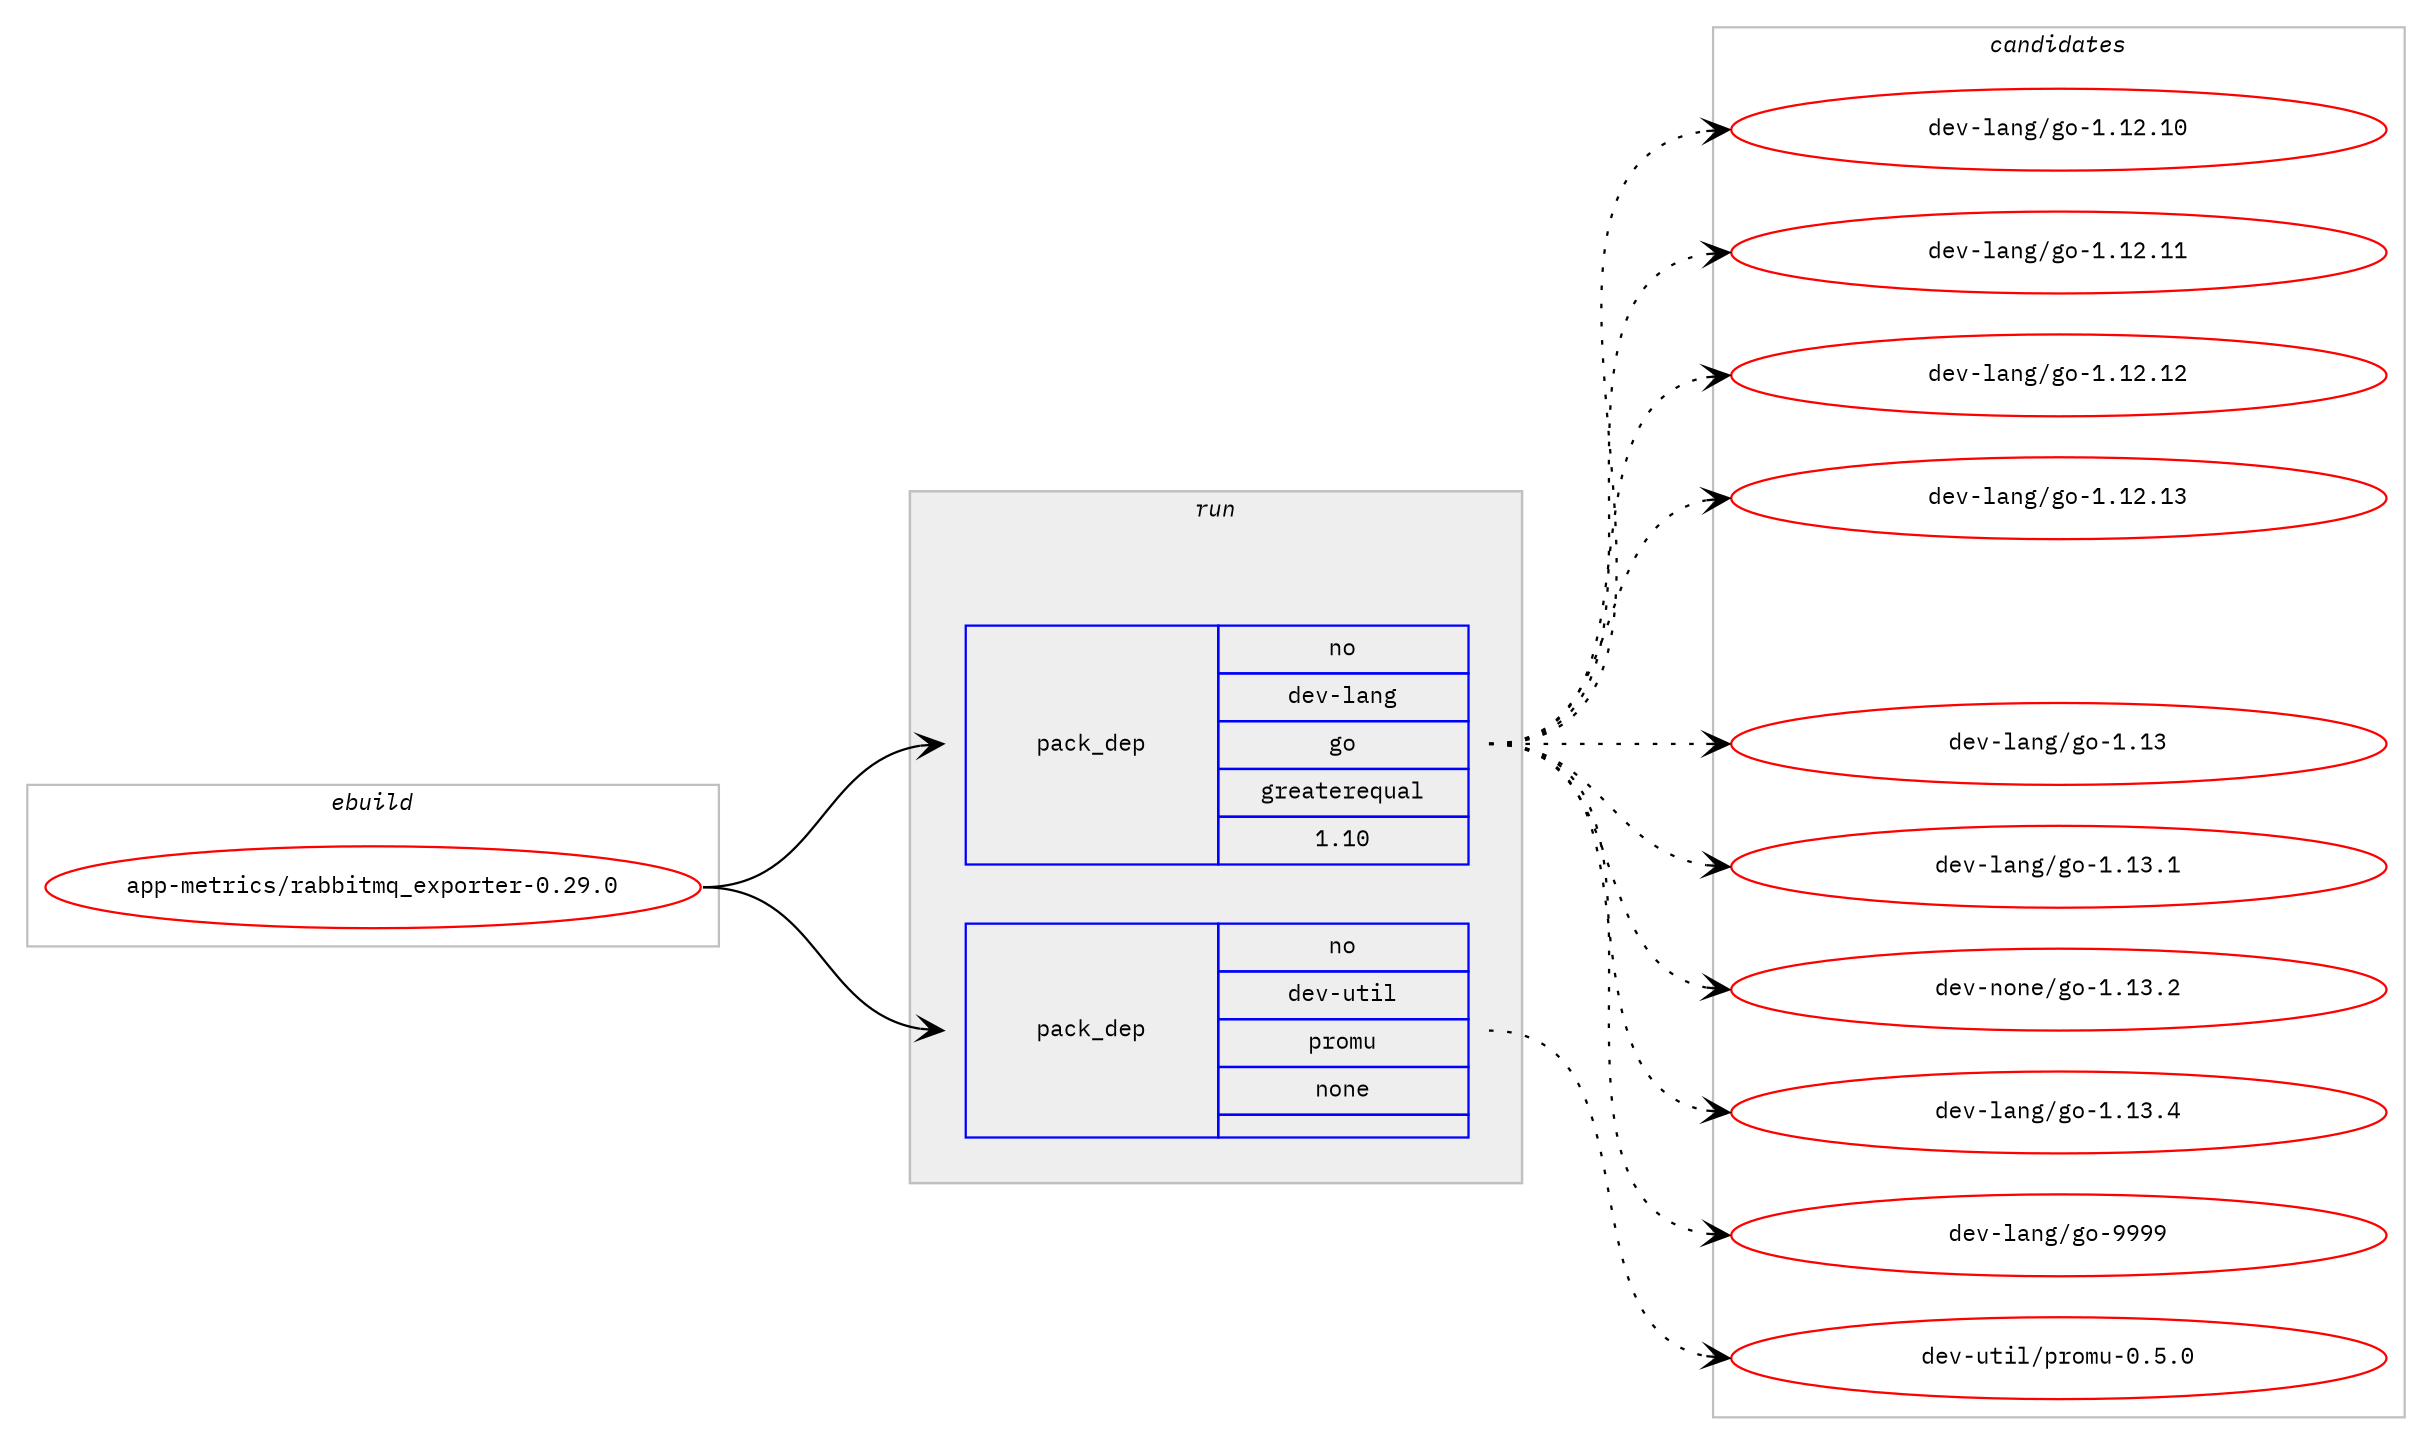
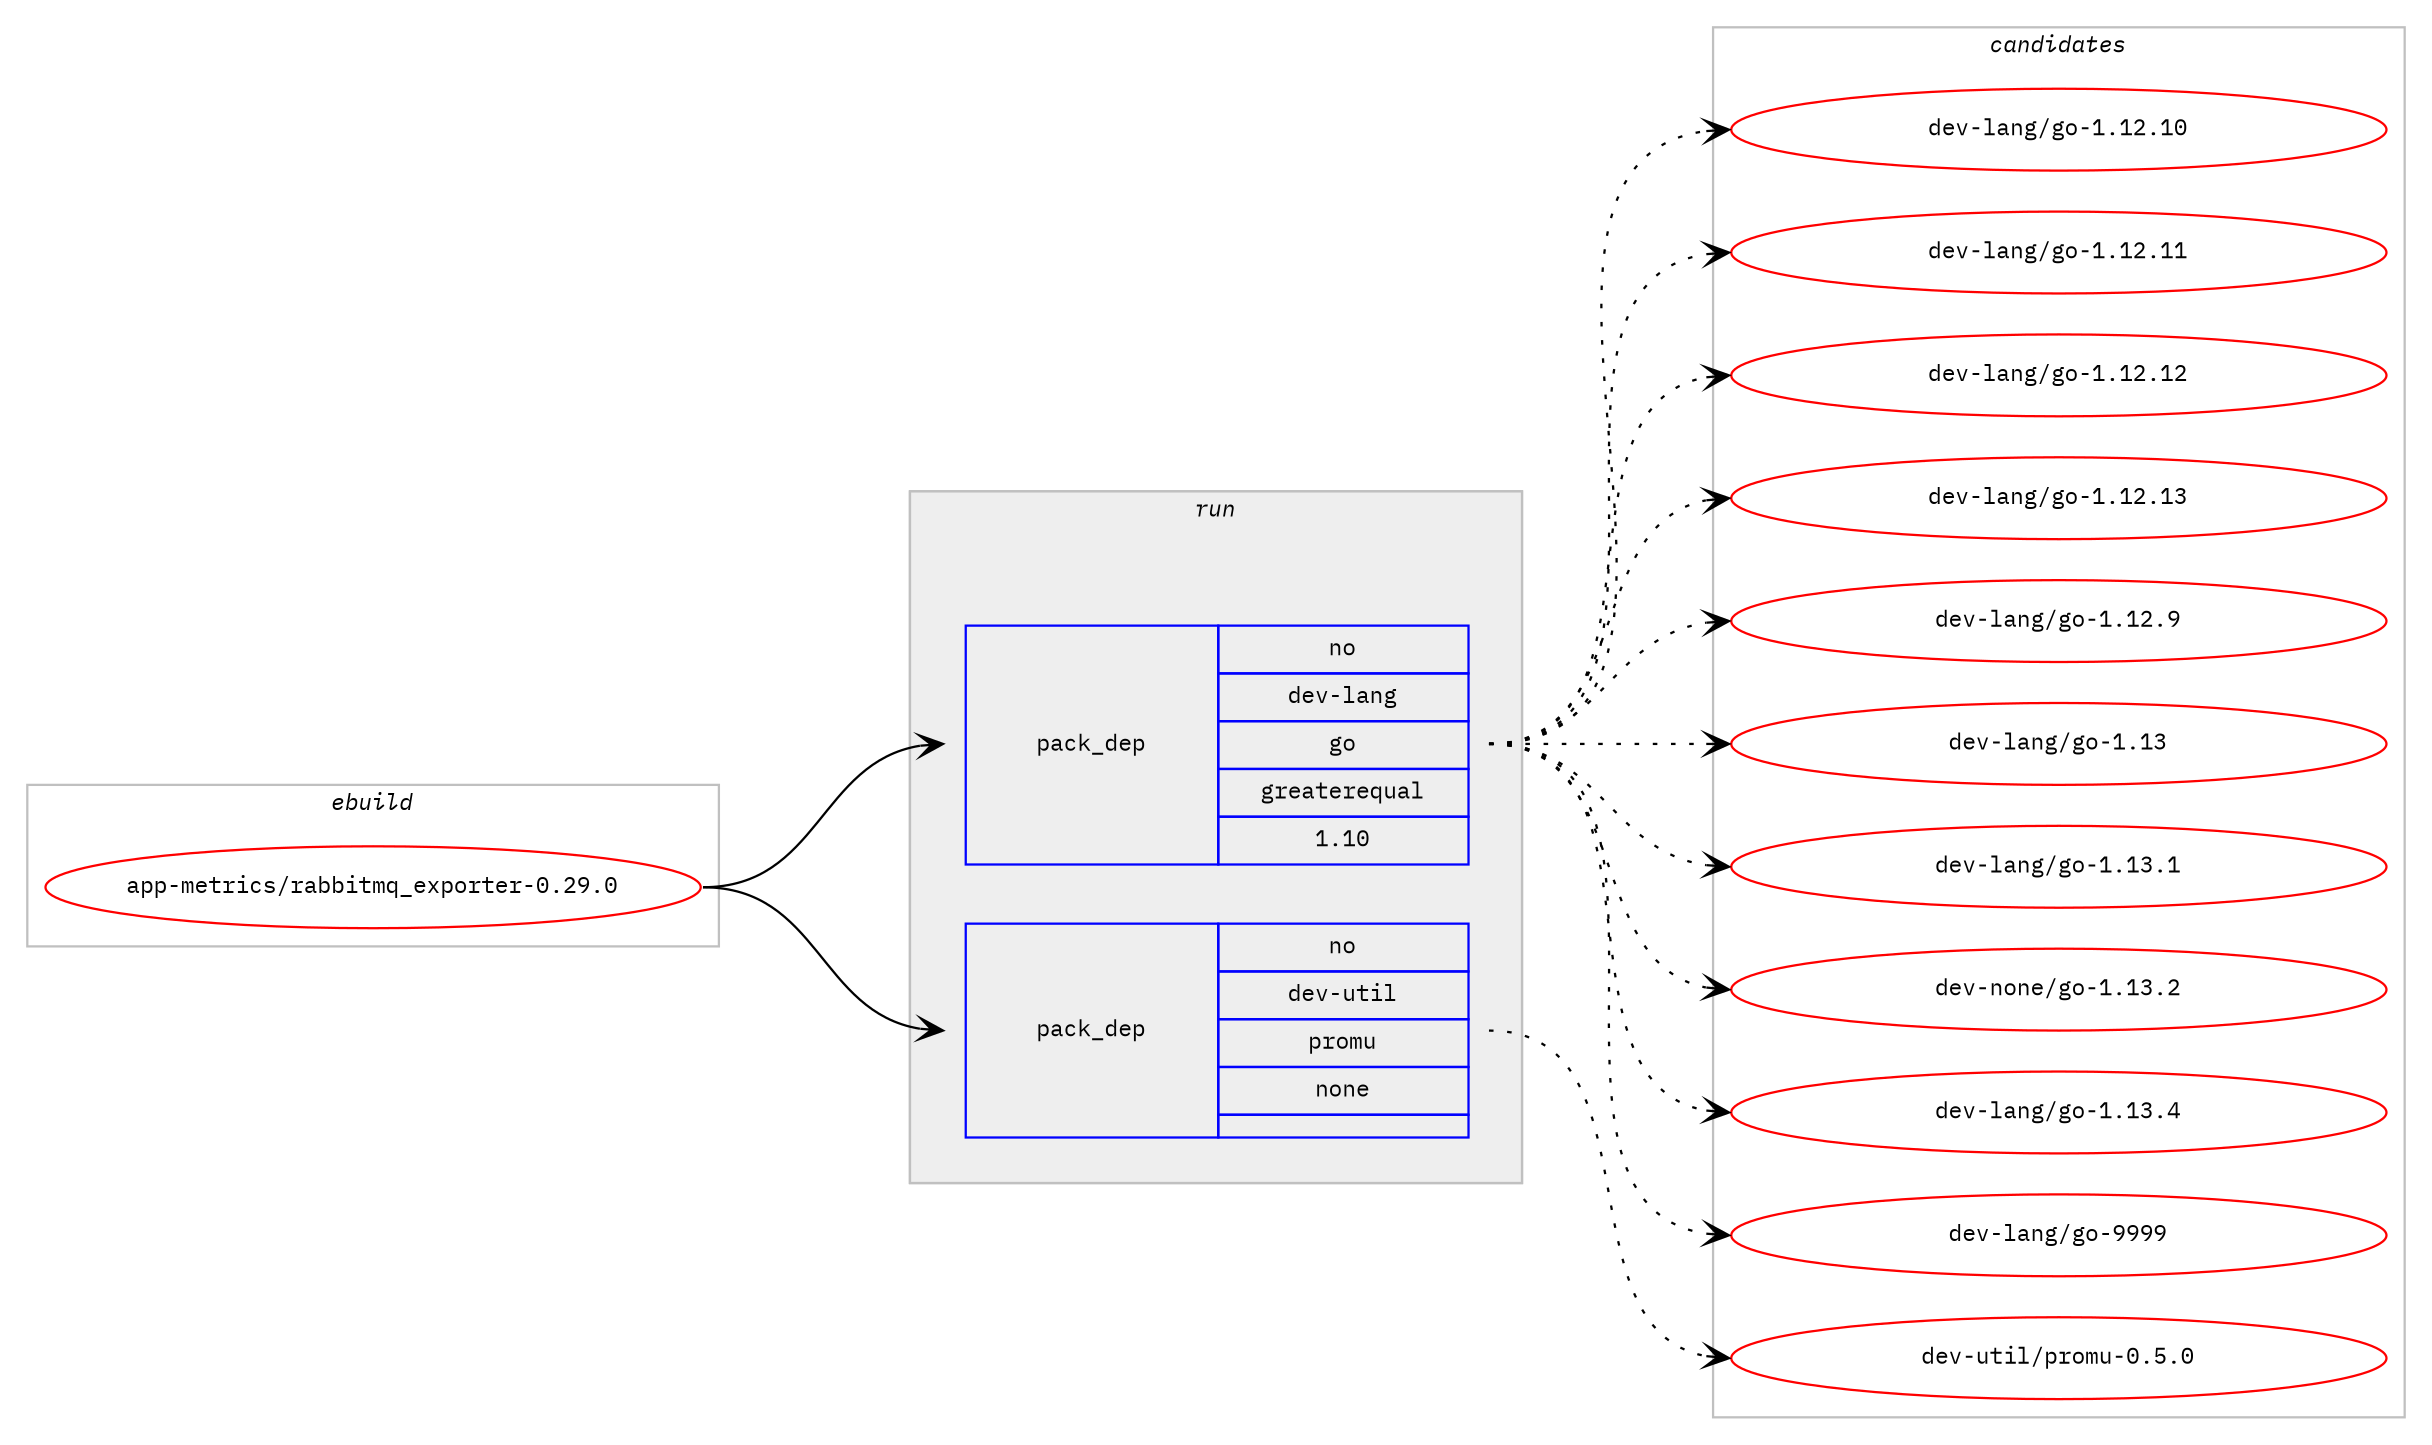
  digraph {
    compound=true
    concentrate=true
    fontname="IBM Plex Mono"
    fontsize=10
    newrank=true
    rankdir=LR
    ranksep=1.5
    node [color=red fontname="IBM Plex Mono" fontsize=10]
    edge [arrowhead=vee fontname="IBM Plex Mono" headport=w style=dotted tailport=e weight=100]
    n1 [label="app-metrics/rabbitmq_exporter-0.29.0" width=4]
    n2 [color=blue label=<<TABLE BORDER="0" CELLBORDER="1" CELLSPACING="0" CELLPADDING="4" WIDTH="220"><TR><TD ROWSPAN="6" CELLPADDING="30">pack_dep</TD></TR><TR><TD WIDTH="110">no</TD></TR><TR><TD>dev-lang</TD></TR><TR><TD>go</TD></TR><TR><TD>greaterequal</TD></TR><TR><TD>1.10</TD></TR></TABLE>> shape=none]
    n3 [color=blue label=<<TABLE BORDER="0" CELLBORDER="1" CELLSPACING="0" CELLPADDING="4" WIDTH="220"><TR><TD ROWSPAN="6" CELLPADDING="30">pack_dep</TD></TR><TR><TD WIDTH="110">no</TD></TR><TR><TD>dev-util</TD></TR><TR><TD>promu</TD></TR><TR><TD>none</TD></TR><TR><TD></TD></TR></TABLE>> shape=none]
    n4 [label="dev-lang/go-1.12.10" width=4]
    n5 [label="dev-lang/go-1.12.11" width=4]
    n6 [label="dev-lang/go-1.12.12" width=4]
    n7 [label="dev-lang/go-1.12.13" width=4]
+   n8 [label="dev-lang/go-1.12.9" width=4]
    n9 [label="dev-lang/go-1.13" width=4]
    n10 [label="dev-lang/go-1.13.1" width=4]
    n11 [label="dev-none/go-1.13.2" width=4]
    n12 [label="dev-lang/go-1.13.4" width=4]
    n13 [label="dev-lang/go-9999" width=4]
    n14 [label="dev-util/promu-0.5.0" width=4]
    subgraph cluster_1 {
      color=gray
      label=<<i>ebuild</i>>
      rank=same
      n1
    }
    subgraph cluster_2 {
      color=gray
      label=<<i>dependencies</i>>
      subgraph cluster_3 {
        color=gray
        fillcolor="#eeeeee"
        label=<<i>compile</i>>
        style=filled
        subgraph sub_4 {
          color=gray
          fillcolor="#eeeeee"
          label=<<i>compile</i>>
          style=filled
          n2
        }
        subgraph sub_5 {
          color=gray
          fillcolor="#eeeeee"
          label=<<i>compile</i>>
          style=filled
          n3
        }
      }
      subgraph cluster_6 {
        color=gray
        fillcolor="#eeeeee"
        label=<<i>compile and run</i>>
        style=filled
      }
      subgraph cluster_7 {
        color=gray
        fillcolor="#eeeeee"
        label=<<i>run</i>>
        style=filled
      }
    }
    subgraph cluster_8 {
      color=gray
      label=<<i>candidates</i>>
      rank=same
      subgraph sub_9 {
        color=black
        label=<<i>candidates</i>>
        nodesep=1
        rank=same
        n4
        n5
        n6
        n7
+       n8
        n9
        n10
        n11
        n12
        n13
      }
      subgraph sub_10 {
        color=black
        label=<<i>candidates</i>>
        nodesep=1
        rank=same
        n14
      }
    }
    n1 -> n2 [style=solid weight=20]
    n1 -> n3 [style=solid weight=20]
    n2 -> n4
    n2 -> n5
    n2 -> n6
    n2 -> n7
+   n2 -> n8
    n2 -> n9
    n2 -> n10
    n2 -> n11
    n2 -> n12
    n2 -> n13
    n3 -> n14
  }
